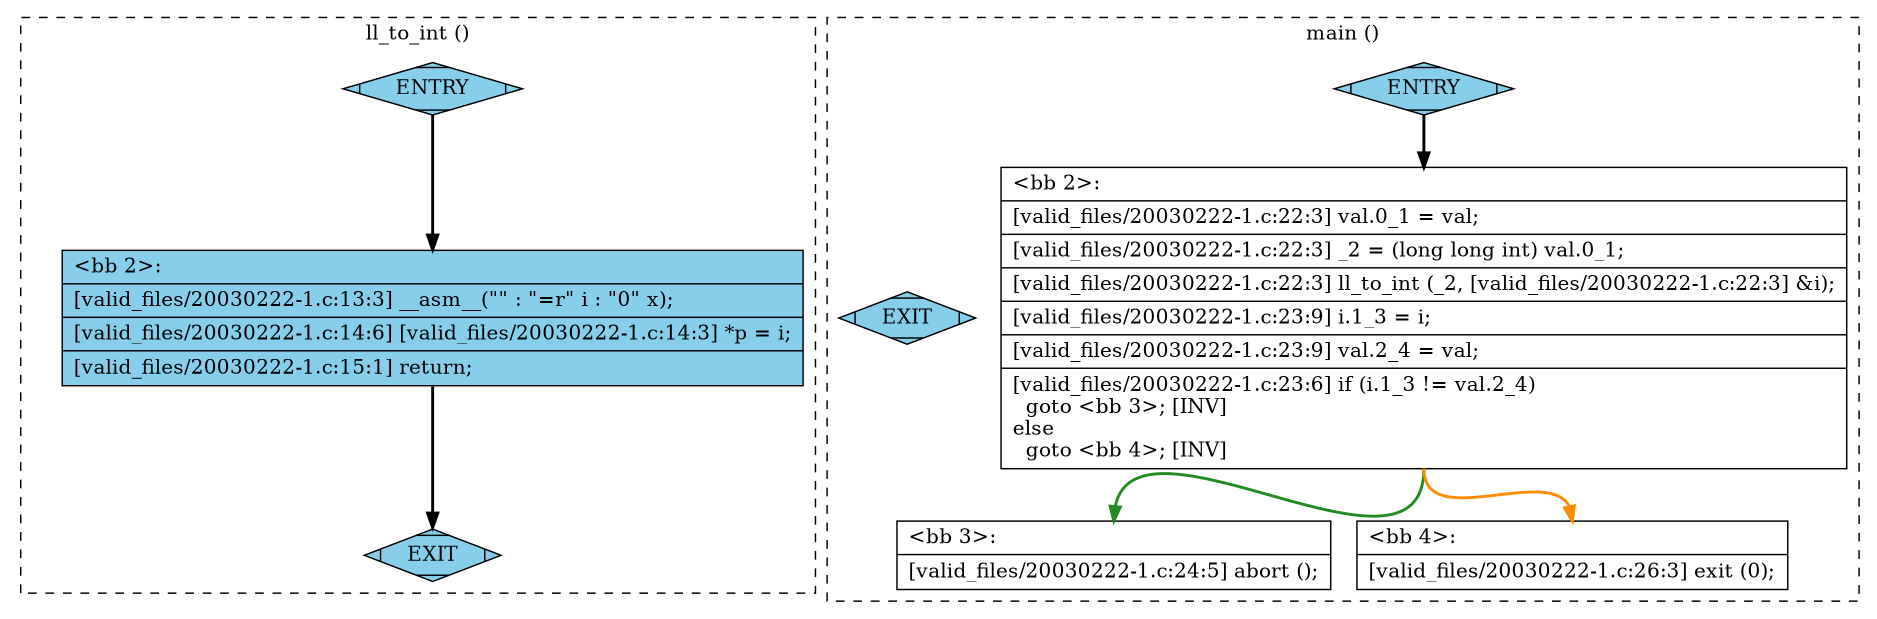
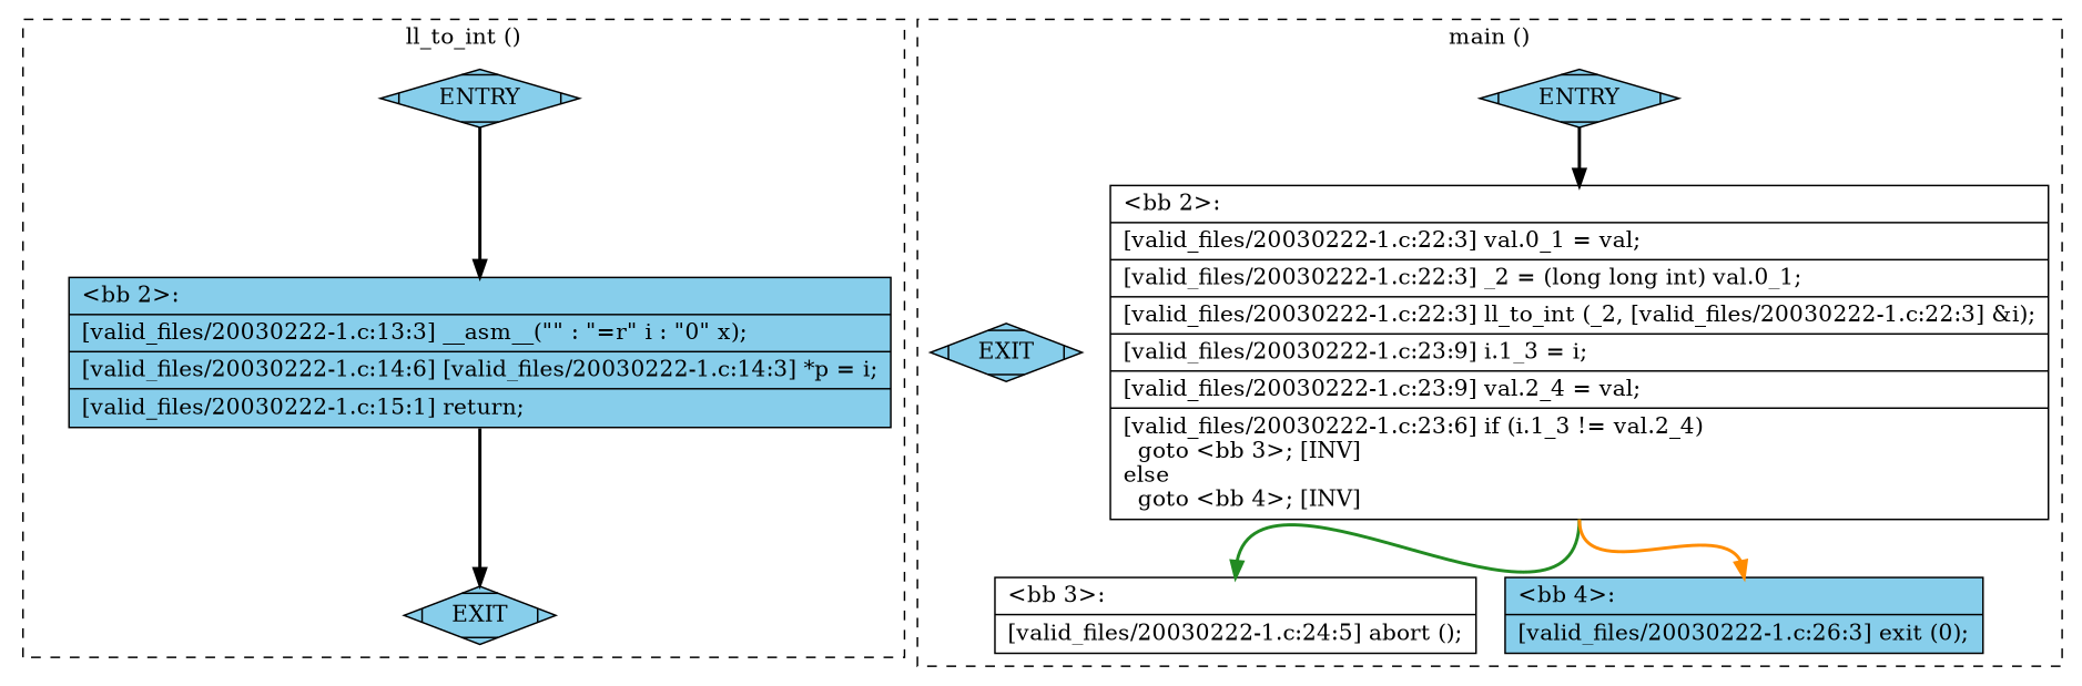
  digraph {
    node [fillcolor=skyblue shape=Mdiamond style=filled]
    edge [constraint=true headport=n style="solid,bold" tailport=s color=black weight=10]
    n1 [label=ENTRY]
    n2 [label=EXIT]
    n3 [label="{\<bb\ 2\>:\l|[valid_files/20030222-1.c:13:3]\ __asm__(\"\"\ :\ \"=r\"\ i\ :\ \"0\"\ x);\l|[valid_files/20030222-1.c:14:6]\ [valid_files/20030222-1.c:14:3]\ *p\ =\ i;\l|[valid_files/20030222-1.c:15:1]\ return;\l}" shape=record]
    n4 [label=ENTRY]
    n5 [label=EXIT]
    n6 [fillcolor=white label="{\<bb\ 2\>:\l|[valid_files/20030222-1.c:22:3]\ val.0_1\ =\ val;\l|[valid_files/20030222-1.c:22:3]\ _2\ =\ (long\ long\ int)\ val.0_1;\l|[valid_files/20030222-1.c:22:3]\ ll_to_int\ (_2,\ [valid_files/20030222-1.c:22:3]\ &i);\l|[valid_files/20030222-1.c:23:9]\ i.1_3\ =\ i;\l|[valid_files/20030222-1.c:23:9]\ val.2_4\ =\ val;\l|[valid_files/20030222-1.c:23:6]\ if\ (i.1_3\ !=\ val.2_4)\l\ \ goto\ \<bb\ 3\>;\ [INV]\lelse\l\ \ goto\ \<bb\ 4\>;\ [INV]\l}" shape=record]
    n7 [fillcolor=white label="{\<bb\ 3\>:\l|[valid_files/20030222-1.c:24:5]\ abort\ ();\l}" shape=record]
-   n8 [fillcolor=white label="{\<bb\ 4\>:\l|[valid_files/20030222-1.c:26:3]\ exit\ (0);\l}" shape=record]
+   n8 [label="{\<bb\ 4\>:\l|[valid_files/20030222-1.c:26:3]\ exit\ (0);\l}" shape=record]
    subgraph cluster_1 {
      color=black
      label="ll_to_int ()"
      style=dashed
      n1
      n2
      n3
    }
    subgraph cluster_2 {
      color=black
      label="main ()"
      style=dashed
      n4
      n5
      n6
      n7
      n8
    }
    n1 -> n2 [style=invis color="" weight=""]
    n1 -> n3 [weight=100]
    n3 -> n2
    n4 -> n5 [style=invis color="" weight=""]
    n4 -> n6 [weight=100]
    n6 -> n7 [color=forestgreen]
    n6 -> n8 [color=darkorange]
  }
